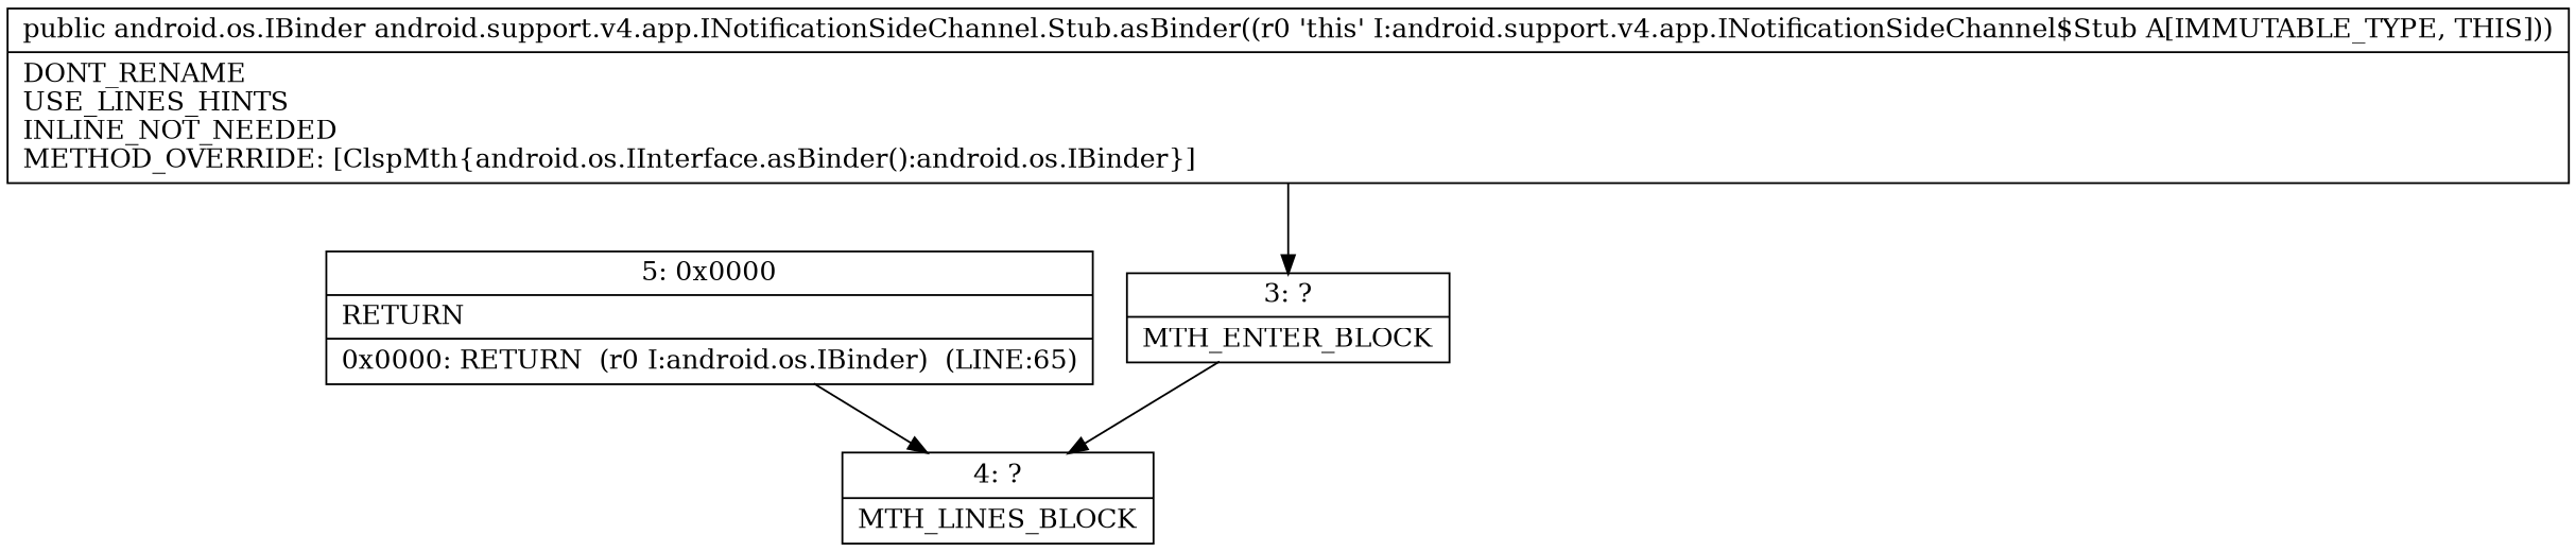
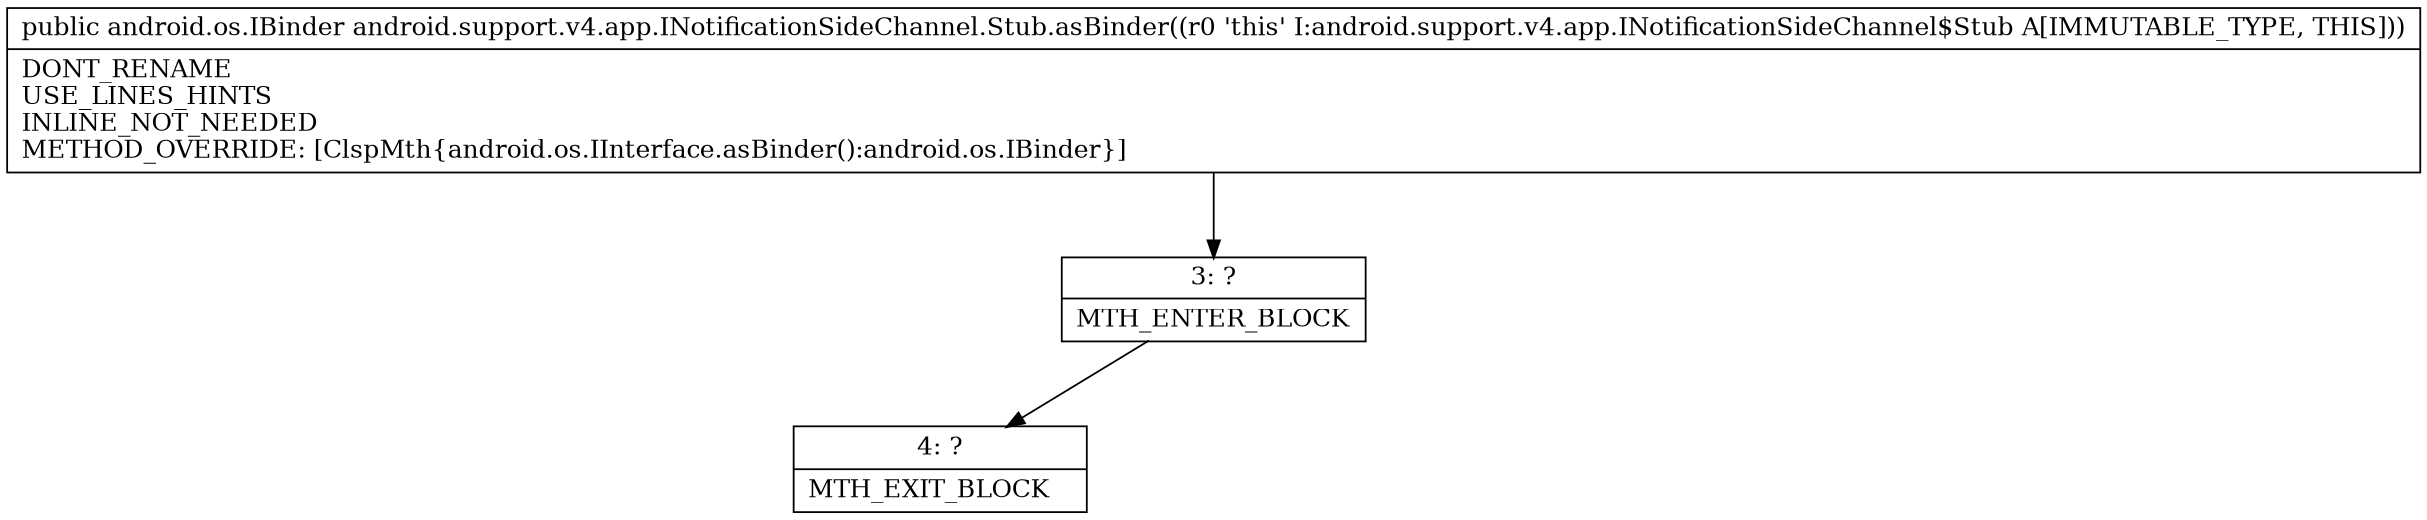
  digraph {
    node [shape=record]
    n1 [label="{3\:\ ?|MTH_ENTER_BLOCK\l}"]
-   n2 [label="{4\:\ ?|MTH_LINES_BLOCK\l}"]
-   n3 [label="{5\:\ 0x0000|RETURN\l|0x0000: RETURN  (r0 I:android.os.IBinder)  (LINE:65)\l}"]
+   n2 [label="{4\:\ ?|MTH_EXIT_BLOCK\l}"]
    n4 [label="{public android.os.IBinder android.support.v4.app.INotificationSideChannel.Stub.asBinder((r0 'this' I:android.support.v4.app.INotificationSideChannel$Stub A[IMMUTABLE_TYPE, THIS]))  | DONT_RENAME\lUSE_LINES_HINTS\lINLINE_NOT_NEEDED\lMETHOD_OVERRIDE: [ClspMth\{android.os.IInterface.asBinder():android.os.IBinder\}]\l}"]
    n1 -> n2
-   n3 -> n2
    n4 -> n1
  }
